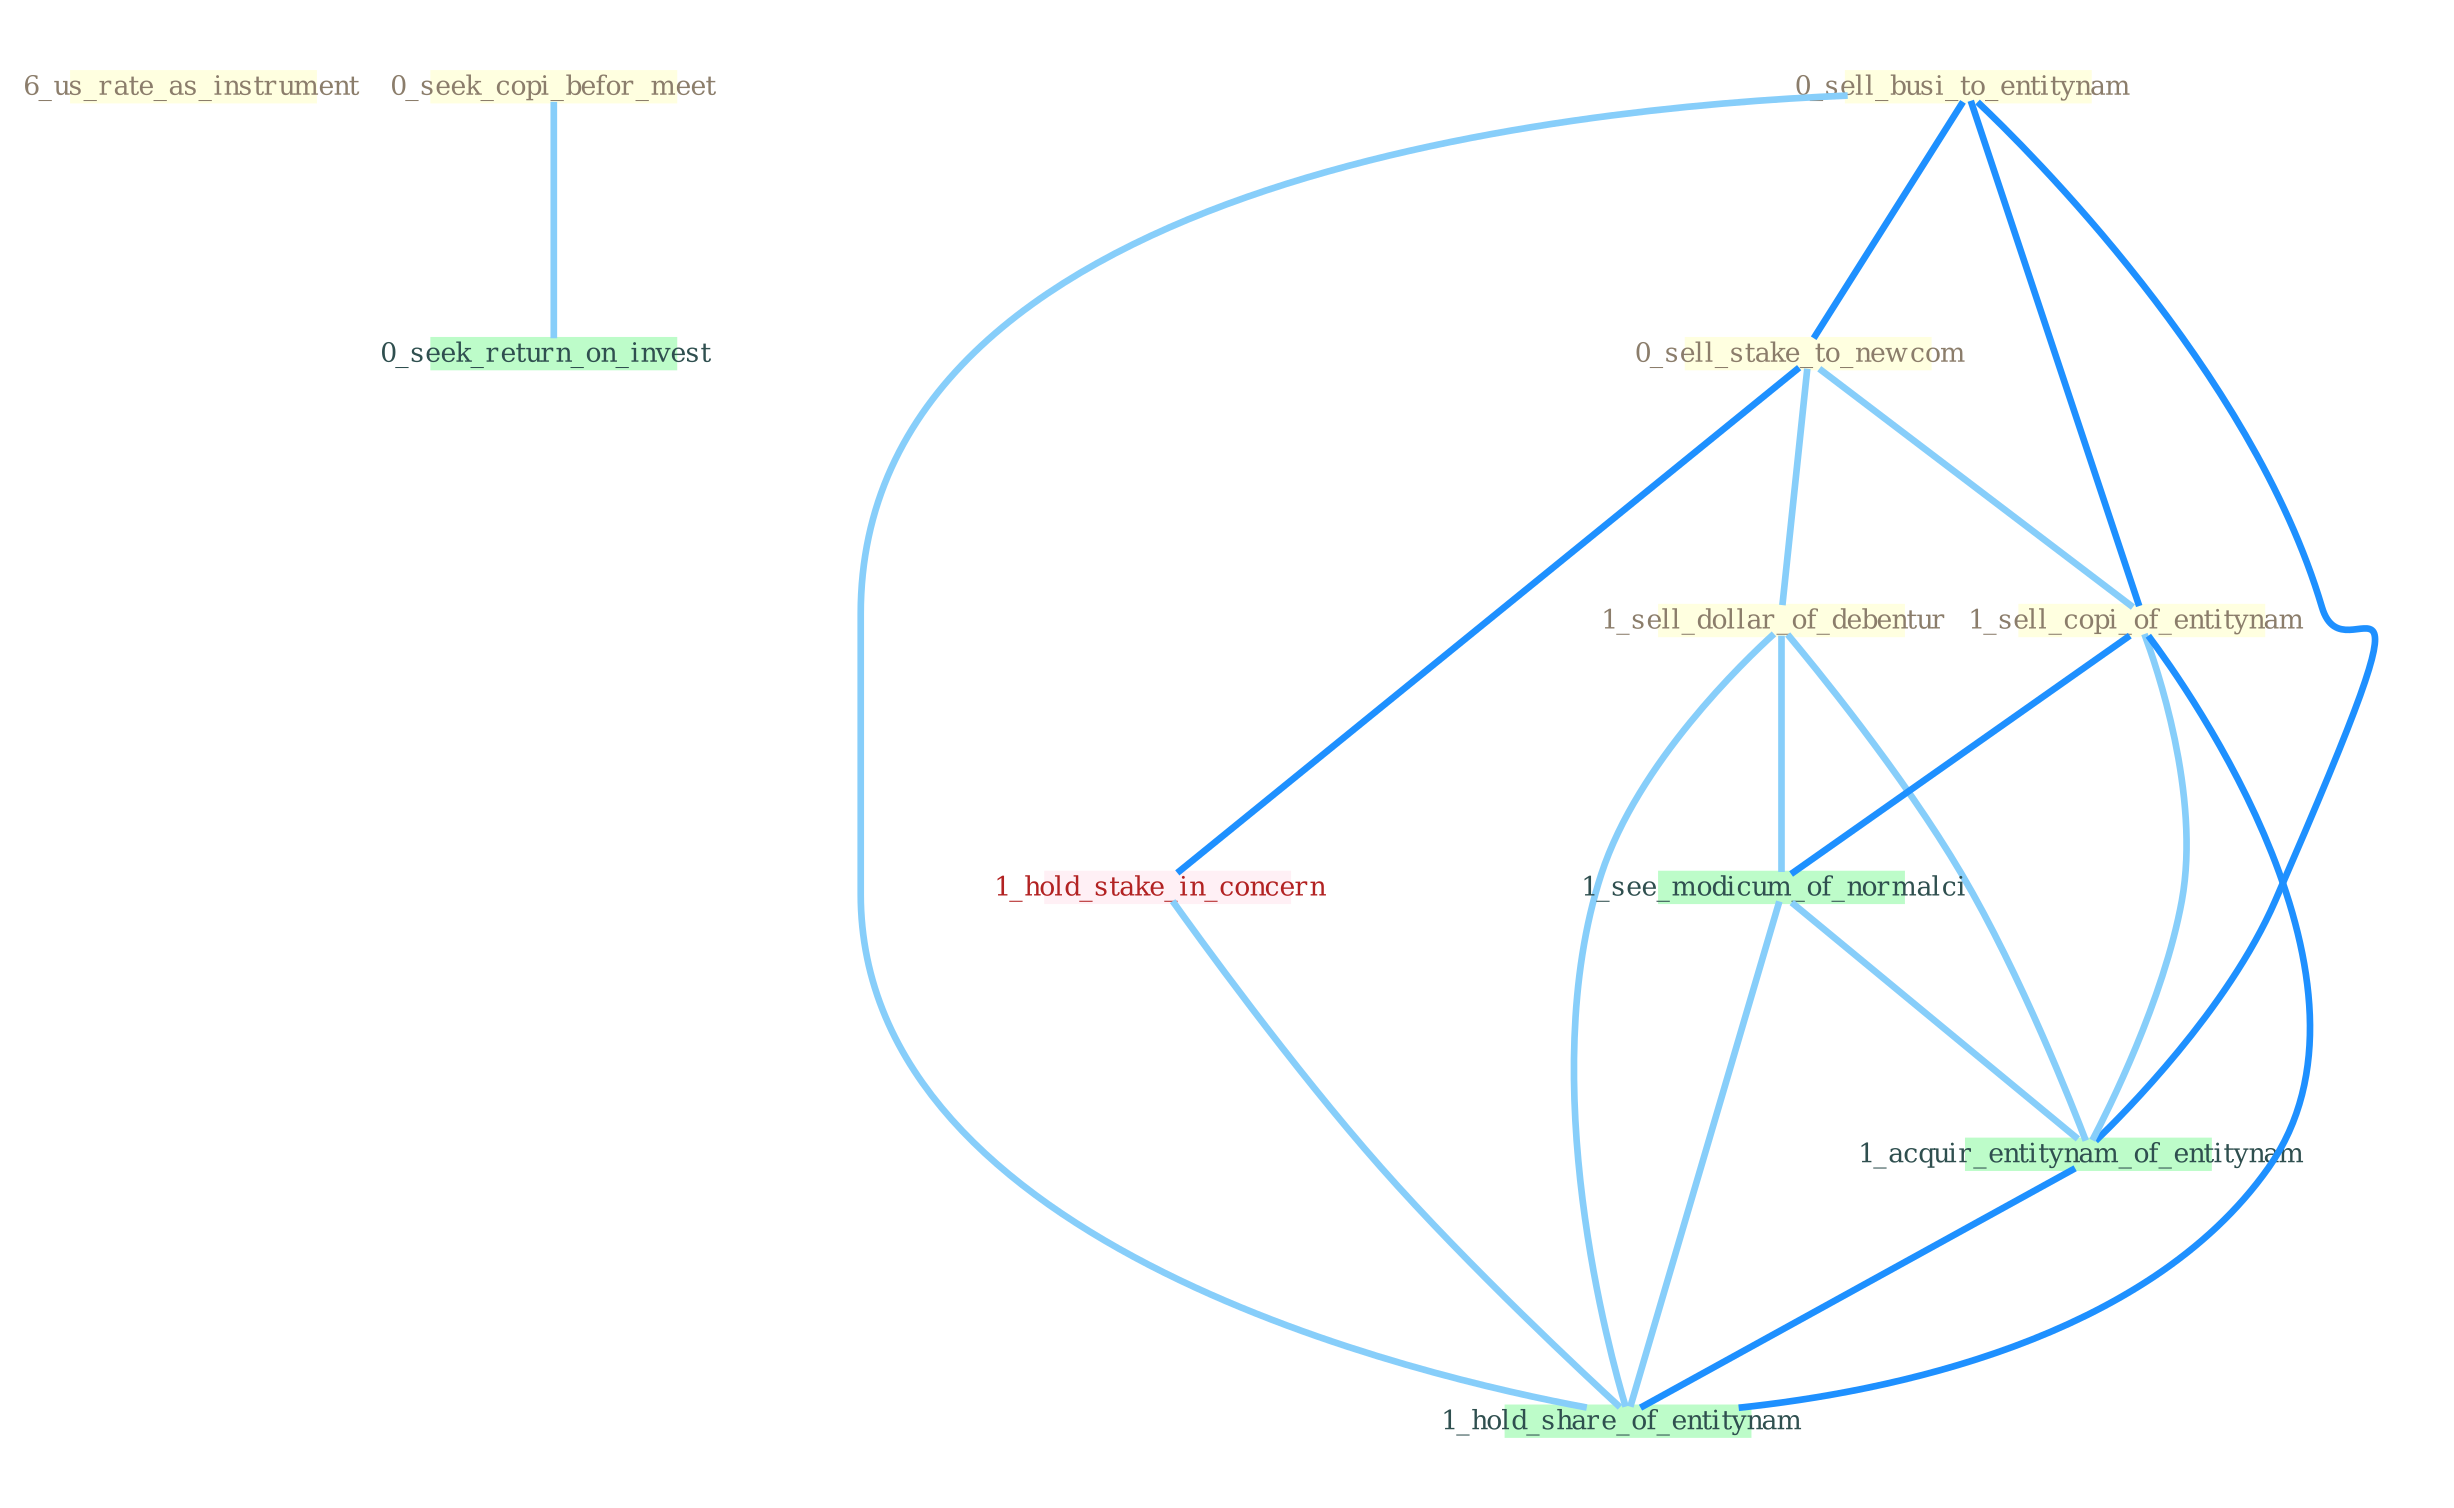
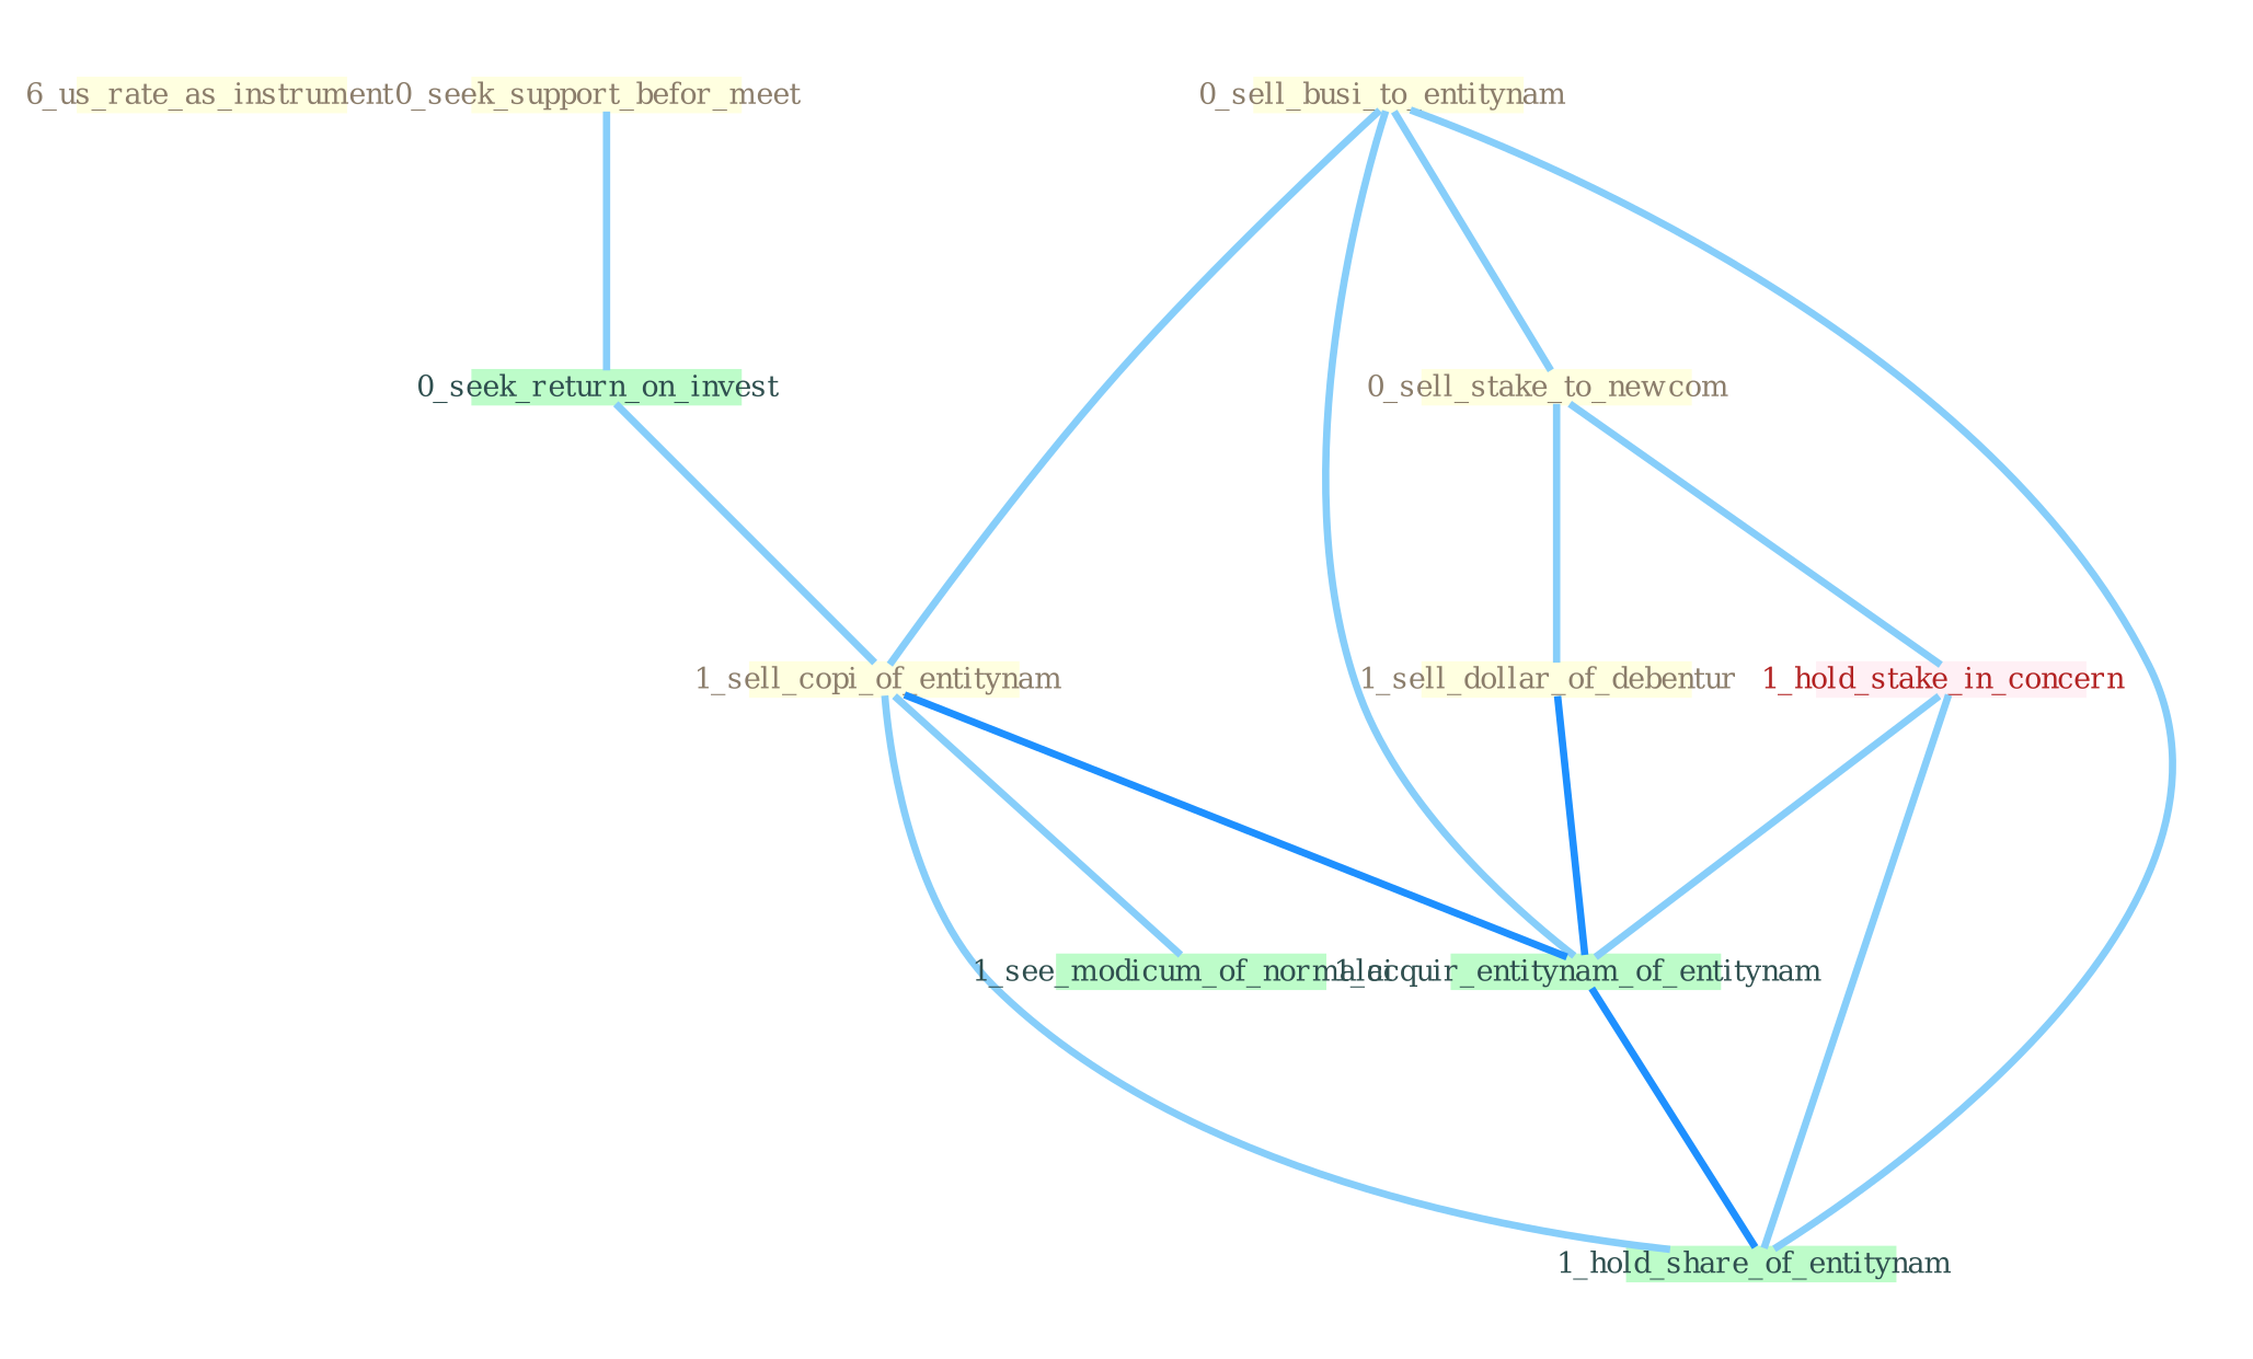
  graph {
    node [color="#ffffe0" fixedsize=true fontcolor="#8b7d6b" fontsize=4 shape=polygon style=filled]
    edge [color="#87cefa" w=1]
    n1 [height=.06 label="6_us_rate_as_instrument" width=.5]
-   "0_seek_support_befor_meet " [height=.06 width=.5 label="0_seek_copi_befor_meet"]
+   "0_seek_support_befor_meet " [height=.06 width=.5]
    "0_sell_busi_to_entitynam " [height=.06 width=.5]
    "0_sell_stake_to_newcom " [height=.06 width=.5]
    "1_sell_dollar_of_debentur " [height=.06 width=.5]
    "1_sell_copi_of_entitynam " [height=.06 width=.5]
    "1_hold_stake_in_concern " [color="#fff0f5" fontcolor="#b22222" height=.06 width=.5]
    "0_seek_return_on_invest " [color="#BDFCC9" fontcolor="#2f4f4f" height=.06 width=.5]
    "1_acquir_entitynam_of_entitynam " [color="#BDFCC9" fontcolor="#2f4f4f" height=.06 width=.5]
    "1_hold_share_of_entitynam " [color="#BDFCC9" fontcolor="#2f4f4f" height=.06 width=.5]
    "1_see_modicum_of_normalci " [color="#BDFCC9" fontcolor="#2f4f4f" height=.06 width=.5]
    subgraph sub_1 {
      n1
      "0_seek_support_befor_meet "
      "0_sell_busi_to_entitynam "
      "0_sell_stake_to_newcom "
      "1_sell_dollar_of_debentur "
      "1_sell_copi_of_entitynam "
    }
    subgraph sub_2 {
      "1_hold_stake_in_concern "
    }
    "0_seek_support_befor_meet " -- "0_seek_return_on_invest "
-   "0_sell_busi_to_entitynam " -- "0_sell_stake_to_newcom " [color="#1e90ff" w=2]
-   "0_sell_busi_to_entitynam " -- "1_sell_copi_of_entitynam " [color="#1e90ff" w=2]
-   "0_sell_busi_to_entitynam " -- "1_acquir_entitynam_of_entitynam " [color="#1e90ff"]
+   "0_sell_busi_to_entitynam " -- "0_sell_stake_to_newcom " [w=2]
+   "0_sell_busi_to_entitynam " -- "1_sell_copi_of_entitynam " [w=2]
+   "0_sell_busi_to_entitynam " -- "1_acquir_entitynam_of_entitynam "
    "0_sell_busi_to_entitynam " -- "1_hold_share_of_entitynam "
    "0_sell_stake_to_newcom " -- "1_sell_dollar_of_debentur "
-   "0_sell_stake_to_newcom " -- "1_sell_copi_of_entitynam "
-   "0_sell_stake_to_newcom " -- "1_hold_stake_in_concern " [color="#1e90ff"]
-   "1_sell_dollar_of_debentur " -- "1_acquir_entitynam_of_entitynam "
-   "1_sell_dollar_of_debentur " -- "1_hold_share_of_entitynam "
-   "1_sell_dollar_of_debentur " -- "1_see_modicum_of_normalci "
-   "1_sell_copi_of_entitynam " -- "1_acquir_entitynam_of_entitynam " [w=2]
-   "1_sell_copi_of_entitynam " -- "1_hold_share_of_entitynam " [color="#1e90ff" w=2]
-   "1_sell_copi_of_entitynam " -- "1_see_modicum_of_normalci " [color="#1e90ff"]
+   "0_seek_return_on_invest " -- "1_sell_copi_of_entitynam "
+   "0_sell_stake_to_newcom " -- "1_hold_stake_in_concern "
+   "1_sell_dollar_of_debentur " -- "1_acquir_entitynam_of_entitynam " [color="#1e90ff"]
+   "1_sell_copi_of_entitynam " -- "1_acquir_entitynam_of_entitynam " [color="#1e90ff" w=2]
+   "1_sell_copi_of_entitynam " -- "1_hold_share_of_entitynam " [w=2]
+   "1_sell_copi_of_entitynam " -- "1_see_modicum_of_normalci "
    "1_hold_stake_in_concern " -- "1_hold_share_of_entitynam "
    "1_acquir_entitynam_of_entitynam " -- "1_hold_share_of_entitynam " [color="#1e90ff" w=2]
-   "1_see_modicum_of_normalci " -- "1_acquir_entitynam_of_entitynam "
-   "1_see_modicum_of_normalci " -- "1_hold_share_of_entitynam "
+   "1_hold_stake_in_concern " -- "1_acquir_entitynam_of_entitynam "
  }
